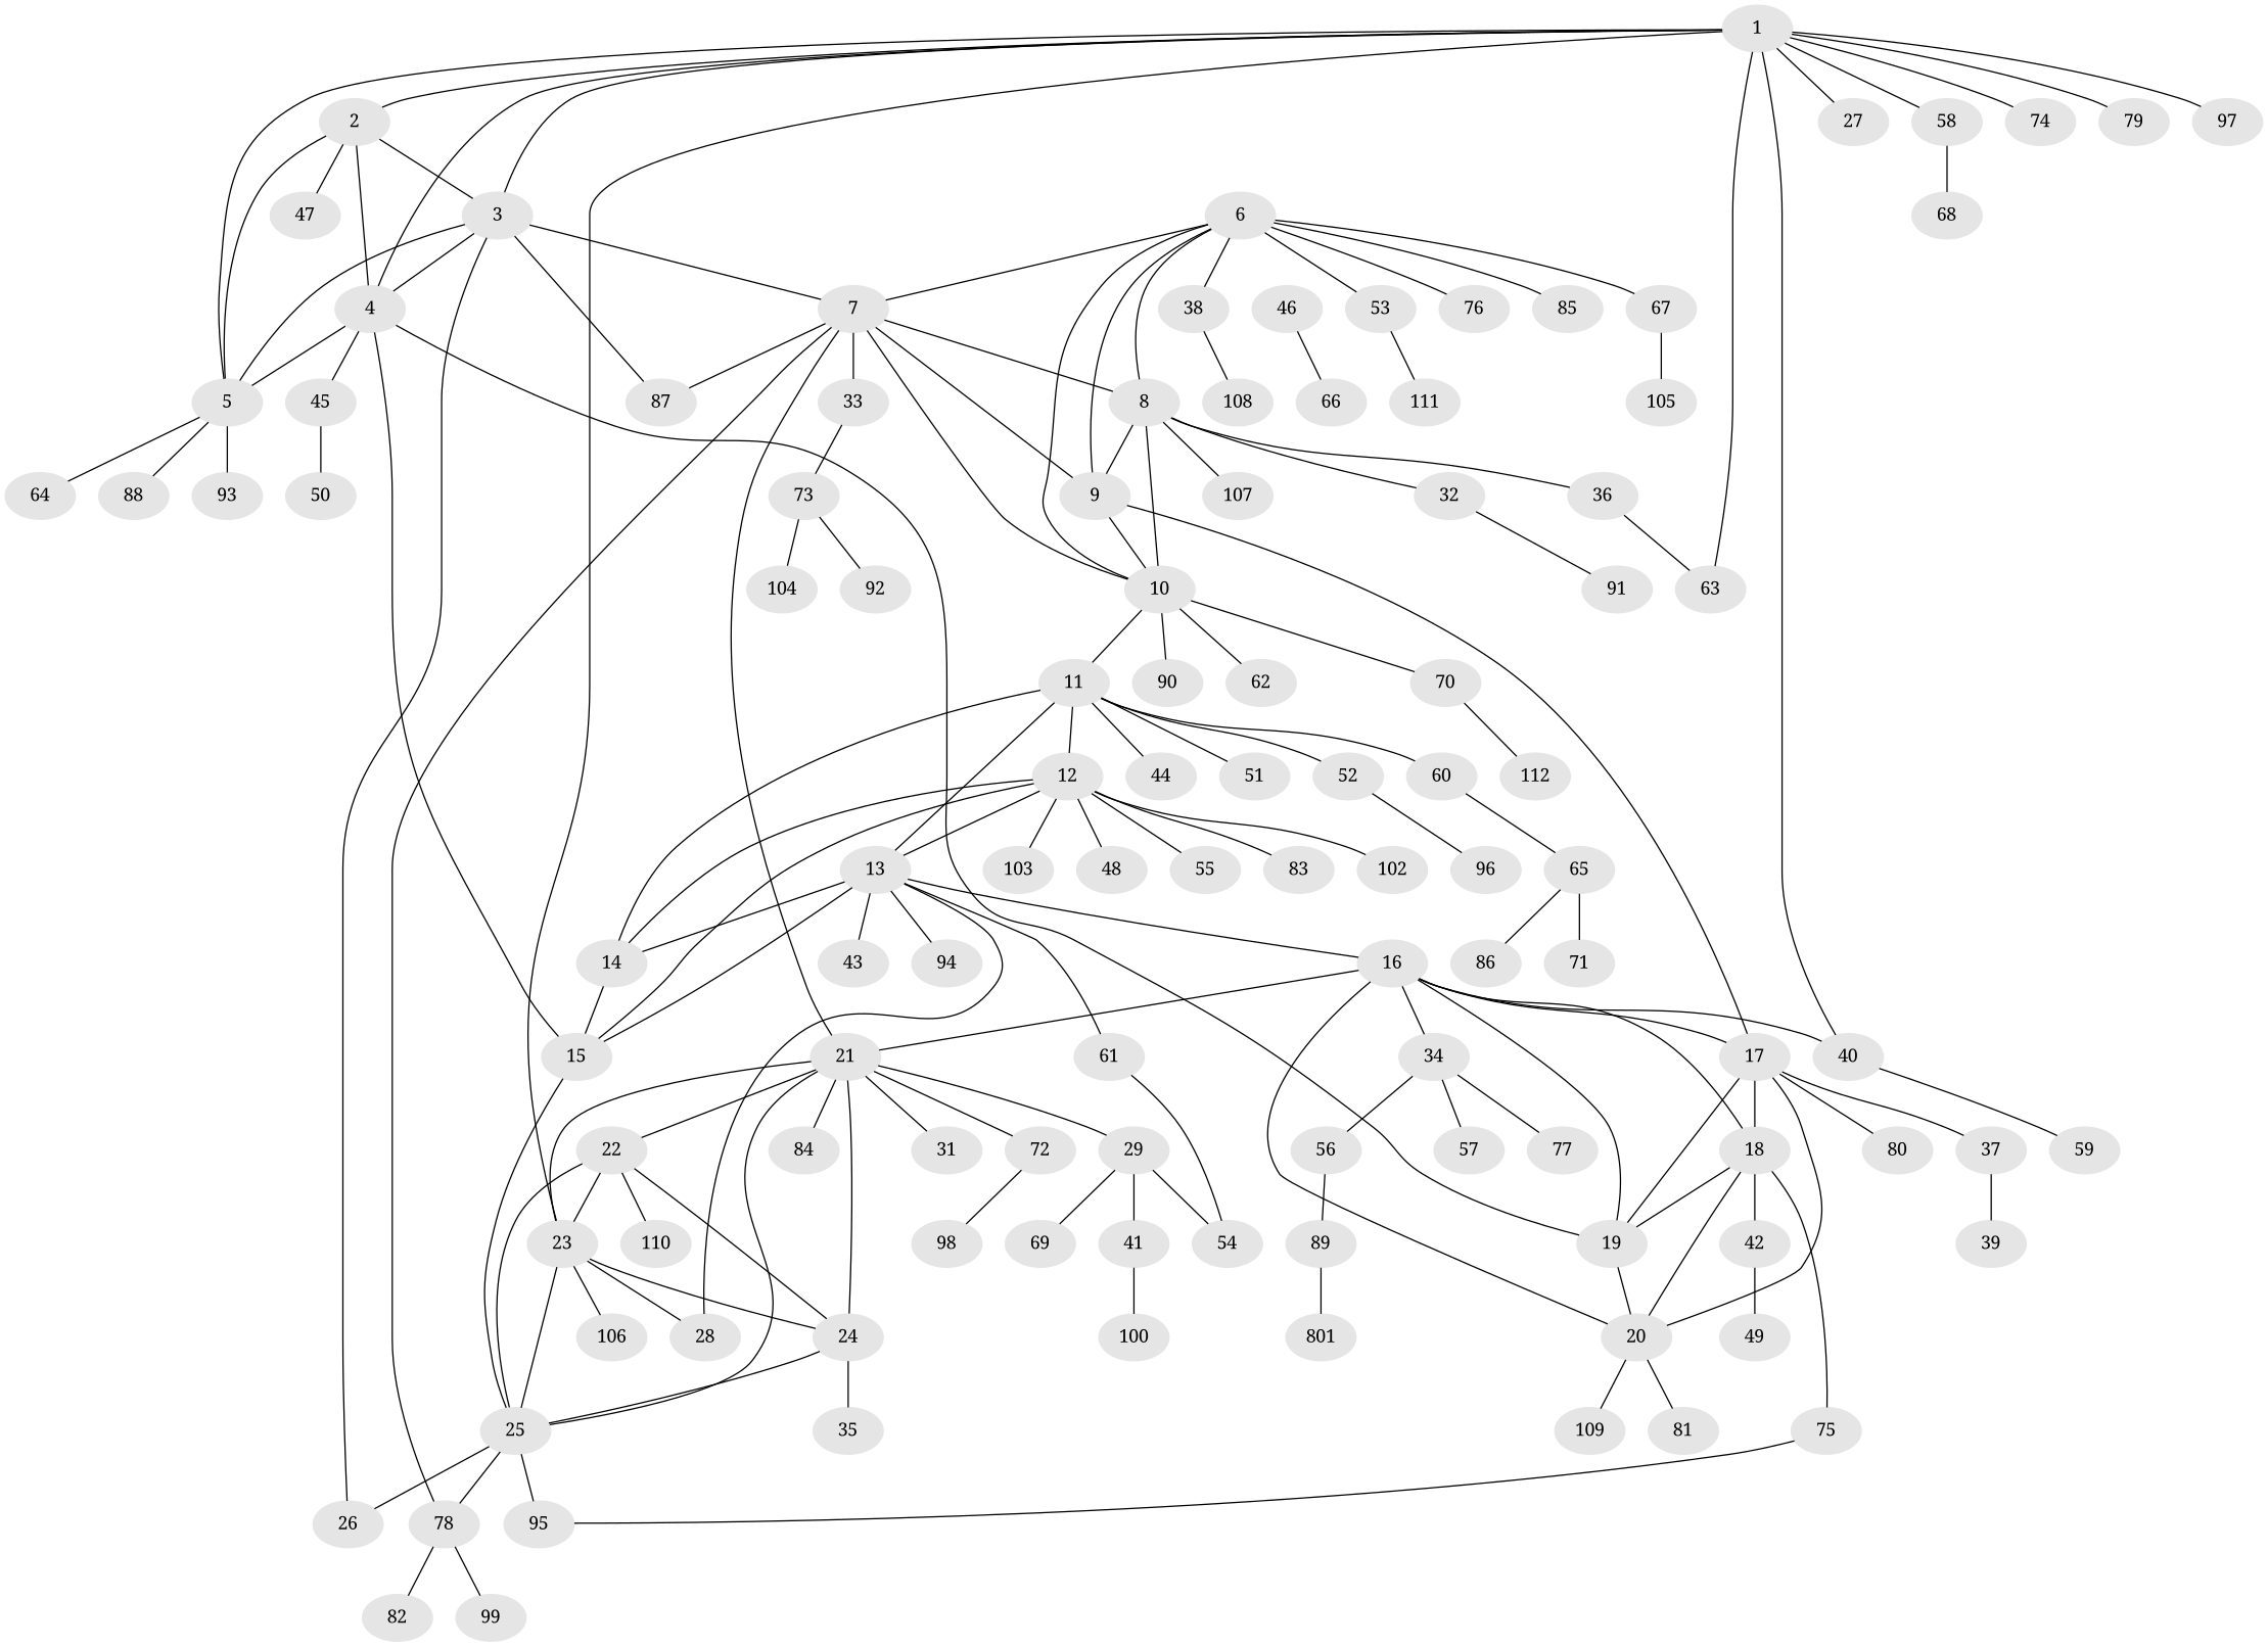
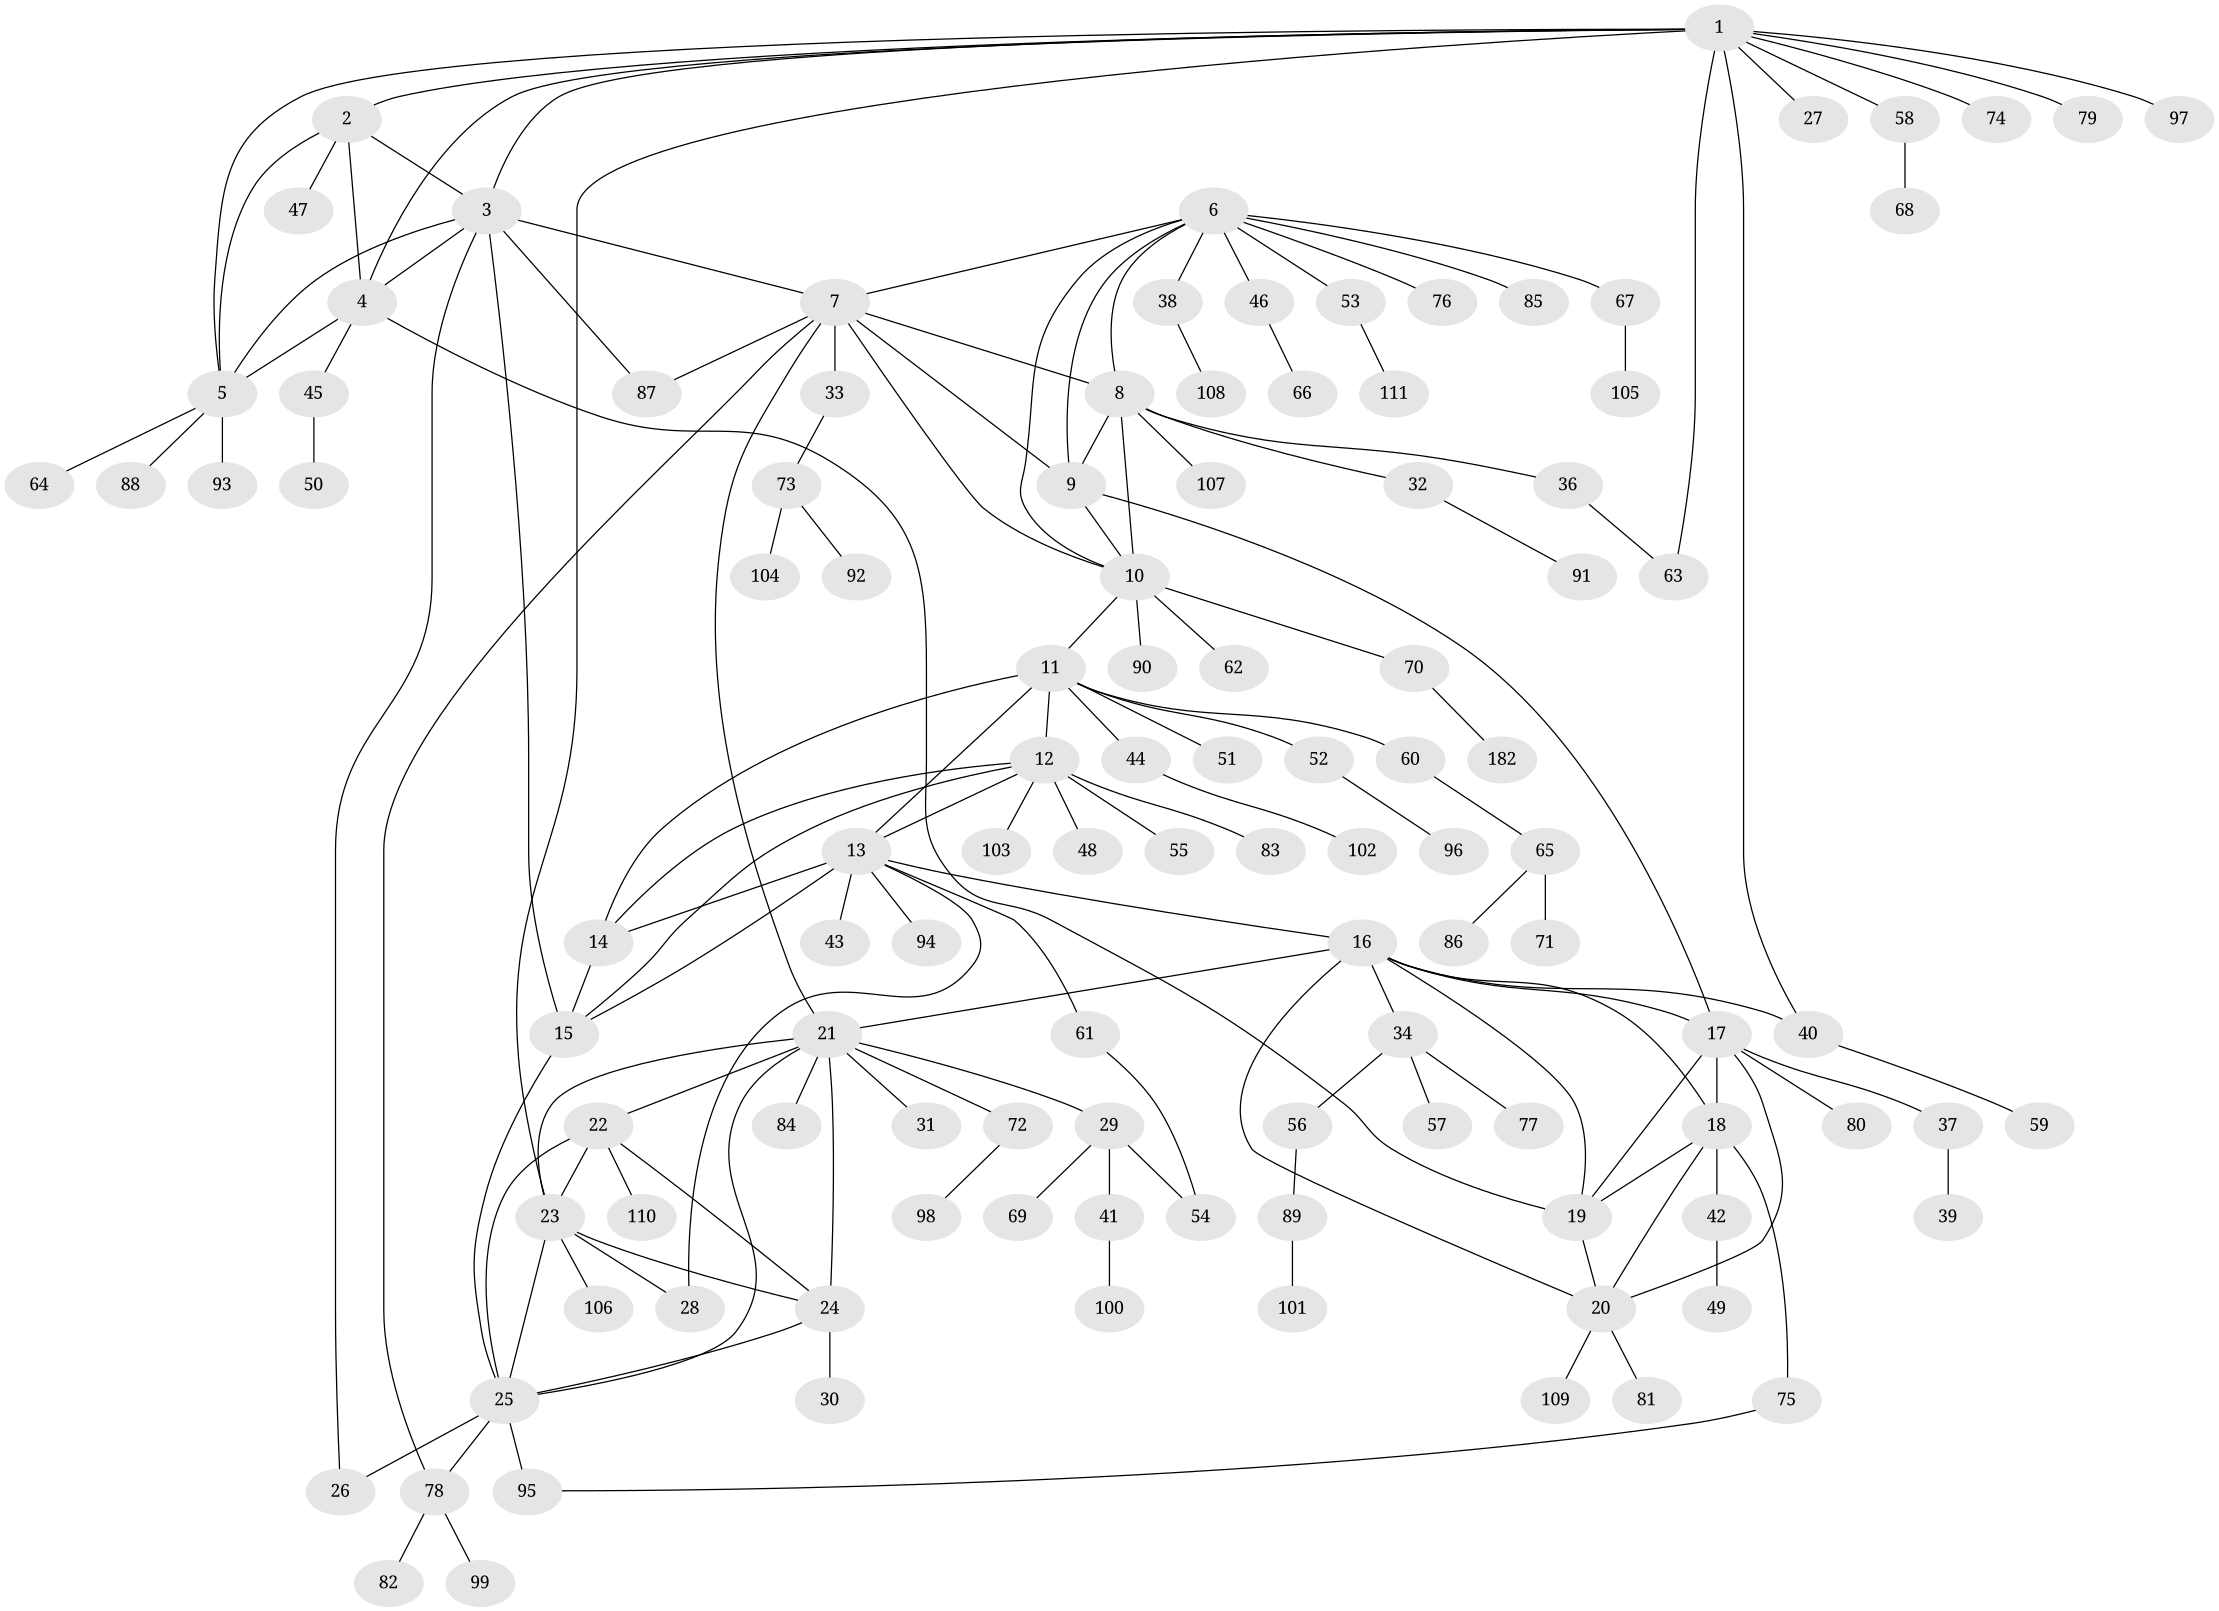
  graph {
    fontname="Noto Serif"
    node [color=gray90 fontname="Noto Serif" style=filled]
    edge [fontname="Noto Serif"]
    1
    2
    3
    4
    5
    23
    27
    40
    58
    63
    74
    79
    97
    47
    7
    15
    26
    87
    19
    45
    64
    88
    93
    28
    25
    24
    106
    59
    68
    8
    9
    10
    21
    33
    78
    20
    50
    6
    38
    46
    53
    67
    76
    85
    32
    36
    107
    17
    11
    62
    70
    90
    108
    66
    111
    105
    22
    29
    31
    72
    84
    73
    82
    99
    91
    18
    37
    80
    12
    13
    14
    44
    51
    52
    60
-   112
+   112 [label=182]
    48
    55
    83
    102
    103
    16
    43
    61
    94
    96
    65
    34
    54
    95
    42
    75
    81
    109
    56
    57
    77
    39
    49
    110
-   30 [label=35]
+   30
    41
    69
    98
    100
    92
    104
    89
-   101 [label=801]
+   101
    71
    86
    1 -- 2
    1 -- 3
    1 -- 4
    1 -- 5
    1 -- 23
    1 -- 27
    1 -- 40
    1 -- 58
    1 -- 63
    1 -- 74
    1 -- 79
    1 -- 97
    2 -- 3
    2 -- 4
    2 -- 5
    2 -- 47
    3 -- 4
    3 -- 5
    3 -- 7
-   4 -- 15
+   3 -- 15
    3 -- 26
    3 -- 87
    4 -- 5
    4 -- 19
    4 -- 45
    5 -- 64
    5 -- 88
    5 -- 93
    23 -- 28
    23 -- 25
    23 -- 24
    23 -- 106
    40 -- 59
    58 -- 68
    7 -- 87
    7 -- 8
    7 -- 9
    7 -- 10
    7 -- 21
    7 -- 33
    7 -- 78
    15 -- 25
    19 -- 20
    45 -- 50
    25 -- 26
    25 -- 78
    25 -- 95
    24 -- 25
    24 -- 30
    8 -- 9
    8 -- 10
    8 -- 32
    8 -- 36
    8 -- 107
    9 -- 10
    9 -- 17
    10 -- 11
    10 -- 62
    10 -- 70
    10 -- 90
    21 -- 23
    21 -- 25
    21 -- 24
    21 -- 22
    21 -- 29
    21 -- 31
    21 -- 72
    21 -- 84
    33 -- 73
    78 -- 82
    78 -- 99
    20 -- 81
    20 -- 109
    6 -- 7
    6 -- 8
    6 -- 9
    6 -- 10
    6 -- 38
+   6 -- 46
    6 -- 53
    6 -- 67
    6 -- 76
    6 -- 85
    38 -- 108
    46 -- 66
    53 -- 111
    67 -- 105
    32 -- 91
    36 -- 63
    17 -- 19
    17 -- 20
    17 -- 18
    17 -- 37
    17 -- 80
    11 -- 12
    11 -- 13
    11 -- 14
    11 -- 44
    11 -- 51
    11 -- 52
    11 -- 60
    70 -- 112
    22 -- 23
    22 -- 25
    22 -- 24
    22 -- 110
    29 -- 54
    29 -- 41
    29 -- 69
    72 -- 98
    73 -- 92
    73 -- 104
    18 -- 19
    18 -- 20
    18 -- 42
    18 -- 75
    37 -- 39
    12 -- 15
    12 -- 13
    12 -- 14
    12 -- 48
    12 -- 55
    12 -- 83
-   12 -- 102
+   44 -- 102
    12 -- 103
    13 -- 15
    13 -- 28
    13 -- 14
    13 -- 16
    13 -- 43
    13 -- 61
    13 -- 94
    14 -- 15
    52 -- 96
    60 -- 65
    16 -- 40
    16 -- 19
    16 -- 21
    16 -- 20
    16 -- 17
    16 -- 18
    16 -- 34
    61 -- 54
    65 -- 71
    65 -- 86
    34 -- 56
    34 -- 57
    34 -- 77
    42 -- 49
    75 -- 95
    56 -- 89
    41 -- 100
    89 -- 101
  }
